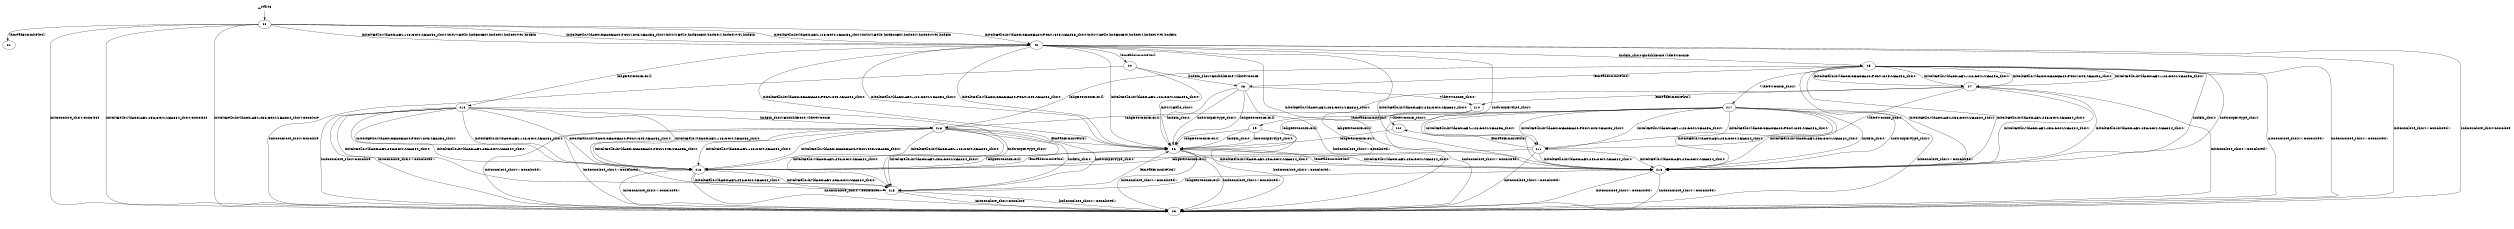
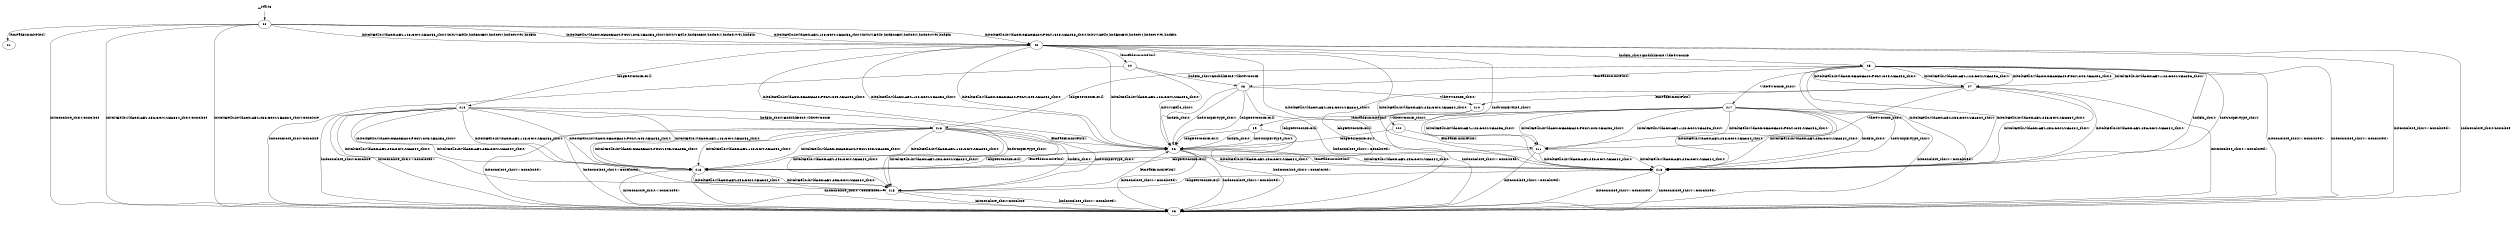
  digraph {
    n1 [label=s0]
    n2 [label=s1]
    n3 [label=s2]
    n4 [label=s3]
    n5 [label=s4]
    n6 [label=s5]
    n7 [label=s6]
    n8 [label=s14]
    n9 [label=s18]
    n10 [label=s8]
    n11 [label=s7]
    n12 [label=s13]
    n13 [label=s17]
    n14 [label=s16]
    n15 [label=s15]
    n16 [label=s10]
    n17 [label=s11]
    n18 [label=s9]
    n19 [label=s22]
    n20 [label=__start6 shape=none]
    n1 -> n2 [label="[RmPadFrmInitPkts]/ "]
    n1 -> n3 [label="initCltHello-vldACK:AES-128-GCM-SHA256_short/initSvrHello,hndEncExt,hndCert,hndCertVer,hndFin "]
    n1 -> n3 [label="initCltHello-vldACK:CHACHA20-POLY1305-SHA256_short/initSvrHello,hndEncExt,hndCert,hndCertVer,hndFin "]
    n1 -> n3 [label="initCltHello-invldACK:AES-128-GCM-SHA256_short/initSvrHello,hndEncExt,hndCert,hndCertVer,hndFin "]
    n1 -> n3 [label="initCltHello-invldACK:CHACHA20-POLY1305-SHA256_short/initSvrHello,hndEncExt,hndCert,hndCertVer,hndFin "]
    n1 -> n4 [label="initConClose_short/ConClose "]
    n1 -> n4 [label="initCltHello-vldACK:AES-256-GCM-SHA384_short/ConClose "]
    n1 -> n4 [label="initCltHello-invldACK:AES-256-GCM-SHA384_short/ConClose "]
    n3 -> n4 [label="initConClose_short/<ConClosed> "]
    n3 -> n4 [label="hndConClose_short/ConClose "]
    n3 -> n5 [label="[RmPadFrmInitPkts]/ "]
    n3 -> n6 [label="hndFin_short/HndshkDone,VldNewConID "]
    n3 -> n7 [label="initCltHello-vldACK:AES-128-GCM-SHA256_short/ "]
    n3 -> n7 [label="initCltHello-vldACK:CHACHA20-POLY1305-SHA256_short/ "]
    n3 -> n7 [label="initCltHello-invldACK:AES-128-GCM-SHA256_short/ "]
    n3 -> n7 [label="initCltHello-invldACK:CHACHA20-POLY1305-SHA256_short/ "]
    n3 -> n8 [label="[ChgDestConID-Ori]/ "]
    n3 -> n9 [label="initCltHello-vldACK:AES-256-GCM-SHA384_short/ "]
    n3 -> n9 [label="initCltHello-invldACK:AES-256-GCM-SHA384_short/ "]
    n3 -> n9 [label="hndUnxpFrType_short/ "]
    n5 -> n4 [label="hndConClose_short/ConClose "]
    n5 -> n7 [label="initSvrHello_short/ "]
    n5 -> n10 [label="hndFin_short/HndshkDone,VldNewConID "]
    n6 -> n4 [label="initConClose_short/<ConClosed> "]
    n6 -> n4 [label="hndConClose_short/<ConClosed> "]
    n6 -> n9 [label="initCltHello-vldACK:AES-256-GCM-SHA384_short/ "]
    n6 -> n9 [label="initCltHello-invldACK:AES-256-GCM-SHA384_short/ "]
    n6 -> n9 [label="hndFin_short/ "]
    n6 -> n9 [label="hndUnxpFrType_short/ "]
    n6 -> n10 [label="[RmPadFrmInitPkts]/ "]
    n6 -> n11 [label="initCltHello-vldACK:AES-128-GCM-SHA256_short/ "]
    n6 -> n11 [label="initCltHello-vldACK:CHACHA20-POLY1305-SHA256_short/ "]
    n6 -> n11 [label="initCltHello-invldACK:AES-128-GCM-SHA256_short/ "]
    n6 -> n11 [label="initCltHello-invldACK:CHACHA20-POLY1305-SHA256_short/ "]
    n6 -> n12 [label="[ChgDestConID-Ori]/ "]
    n6 -> n13 [label="VldNewConID_short/ "]
    n7 -> n4 [label="initConClose_short/<ConClosed> "]
    n7 -> n4 [label="hndConClose_short/<ConClosed> "]
    n7 -> n9 [label="initCltHello-vldACK:AES-256-GCM-SHA384_short/ "]
    n7 -> n9 [label="initCltHello-invldACK:AES-256-GCM-SHA384_short/ "]
    n7 -> n14 [label="[ChgDestConID-Ori]/ "]
    n8 -> n4 [label="initConClose_short/<ConClosed> "]
    n8 -> n4 [label="hndConClose_short/ConClose "]
    n8 -> n12 [label="hndFin_short/HndshkDone,VldNewConID "]
    n8 -> n14 [label="initCltHello-vldACK:AES-128-GCM-SHA256_short/ "]
    n8 -> n14 [label="initCltHello-vldACK:CHACHA20-POLY1305-SHA256_short/ "]
    n8 -> n14 [label="initCltHello-invldACK:AES-128-GCM-SHA256_short/ "]
    n8 -> n14 [label="initCltHello-invldACK:CHACHA20-POLY1305-SHA256_short/ "]
    n8 -> n15 [label="initCltHello-vldACK:AES-256-GCM-SHA384_short/ "]
    n8 -> n15 [label="initCltHello-invldACK:AES-256-GCM-SHA384_short/ "]
    n8 -> n15 [label="hndUnxpFrType_short/ "]
    n9 -> n4 [label="initConClose_short/<ConClosed> "]
    n9 -> n4 [label="hndConClose_short/<ConClosed> "]
    n9 -> n7 [label="[RmPadFrmInitPkts]/ "]
    n9 -> n15 [label="[ChgDestConID-Ori]/ "]
    n10 -> n4 [label="hndConClose_short/<ConClosed> "]
    n10 -> n7 [label="hndFin_short/ "]
    n10 -> n7 [label="hndUnxpFrType_short/ "]
    n10 -> n7 [label="[ChgDestConID-Ori]/ "]
    n10 -> n16 [label="VldNewConID_short/ "]
    n11 -> n4 [label="initConClose_short/<ConClosed> "]
    n11 -> n9 [label="initCltHello-vldACK:AES-256-GCM-SHA384_short/ "]
    n11 -> n9 [label="initCltHello-invldACK:AES-256-GCM-SHA384_short/ "]
    n11 -> n14 [label="[ChgDestConID-Ori]/ "]
    n11 -> n16 [label="[RmPadFrmInitPkts]/ "]
    n11 -> n17 [label="VldNewConID_short/ "]
    n12 -> n4 [label="initConClose_short/<ConClosed> "]
    n12 -> n4 [label="hndConClose_short/<ConClosed> "]
    n12 -> n7 [label="[RmPadFrmInitPkts]/ "]
    n12 -> n14 [label="initCltHello-vldACK:AES-128-GCM-SHA256_short/ "]
    n12 -> n14 [label="initCltHello-vldACK:CHACHA20-POLY1305-SHA256_short/ "]
    n12 -> n14 [label="initCltHello-invldACK:AES-128-GCM-SHA256_short/ "]
    n12 -> n14 [label="initCltHello-invldACK:CHACHA20-POLY1305-SHA256_short/ "]
    n12 -> n15 [label="initCltHello-vldACK:AES-256-GCM-SHA384_short/ "]
    n12 -> n15 [label="initCltHello-invldACK:AES-256-GCM-SHA384_short/ "]
    n12 -> n15 [label="hndFin_short/ "]
    n12 -> n15 [label="hndUnxpFrType_short/ "]
    n13 -> n4 [label="initConClose_short/<ConClosed> "]
    n13 -> n4 [label="hndConClose_short/<ConClosed> "]
    n13 -> n9 [label="initCltHello-vldACK:AES-256-GCM-SHA384_short/ "]
    n13 -> n9 [label="initCltHello-invldACK:AES-256-GCM-SHA384_short/ "]
    n13 -> n9 [label="hndFin_short/ "]
    n13 -> n9 [label="hndUnxpFrType_short/ "]
-   n13 -> n12 [label="[ChgDestConID-Ori]/ "]
    n13 -> n17 [label="initCltHello-vldACK:AES-128-GCM-SHA256_short/ "]
    n13 -> n17 [label="initCltHello-vldACK:CHACHA20-POLY1305-SHA256_short/ "]
    n13 -> n17 [label="initCltHello-invldACK:AES-128-GCM-SHA256_short/ "]
    n13 -> n17 [label="initCltHello-invldACK:CHACHA20-POLY1305-SHA256_short/ "]
    n13 -> n18 [label="[RmPadFrmInitPkts]/ "]
    n14 -> n4 [label="initConClose_short/<ConClosed> "]
    n14 -> n4 [label="hndConClose_short/<ConClosed> "]
    n14 -> n7 [label="[RmPadFrmInitPkts]/ "]
    n14 -> n15 [label="initCltHello-vldACK:AES-256-GCM-SHA384_short/ "]
    n14 -> n15 [label="initCltHello-invldACK:AES-256-GCM-SHA384_short/ "]
    n15 -> n4 [label="initConClose_short/ConClose "]
    n15 -> n4 [label="hndConClose_short/<ConClosed> "]
    n15 -> n7 [label="[RmPadFrmInitPkts]/ "]
    n16 -> n7 [label="[ChgDestConID-Ori]/ "]
    n16 -> n19 [label="VldNewConID_short/ "]
    n17 -> n4 [label="initConClose_short/<ConClosed> "]
    n17 -> n9 [label="initCltHello-vldACK:AES-256-GCM-SHA384_short/ "]
    n17 -> n9 [label="initCltHello-invldACK:AES-256-GCM-SHA384_short/ "]
    n17 -> n14 [label="[ChgDestConID-Ori]/ "]
-   n17 -> n19 [label="[RmPadFrmInitPkts]/ "]
+   n19 -> n17 [label="[RmPadFrmInitPkts]/ "]
    n18 -> n4 [label="hndConClose_short/<ConClosed> "]
    n18 -> n7 [label="hndFin_short/ "]
    n18 -> n7 [label="hndUnxpFrType_short/ "]
    n18 -> n7 [label="[ChgDestConID-Ori]/ "]
    n19 -> n7 [label="[ChgDestConID-Ori]/ "]
    n20 -> n1
  }
